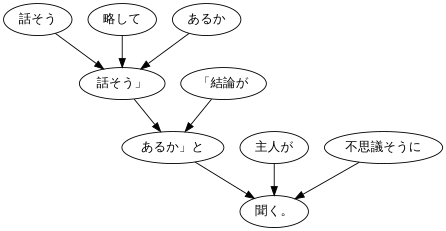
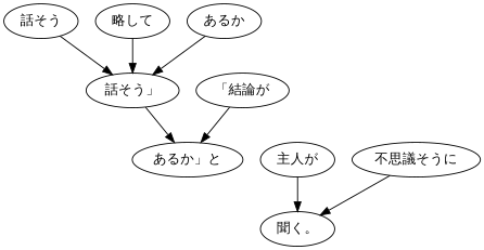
  digraph {
    n1 [label="話そう"]
    n2 [label="話そう」"]
    n3 [label="あるか」と"]
    n4 [label="略して"]
    n5 [label="あるか"]
    n6 [label="聞く。"]
    n7 [label="「結論が"]
    n8 [label="主人が"]
    n9 [label="不思議そうに"]
    n1 -> n2
    n2 -> n3
-   n3 -> n6
    n4 -> n2
    n5 -> n2
    n7 -> n3
    n8 -> n6
    n9 -> n6
  }
